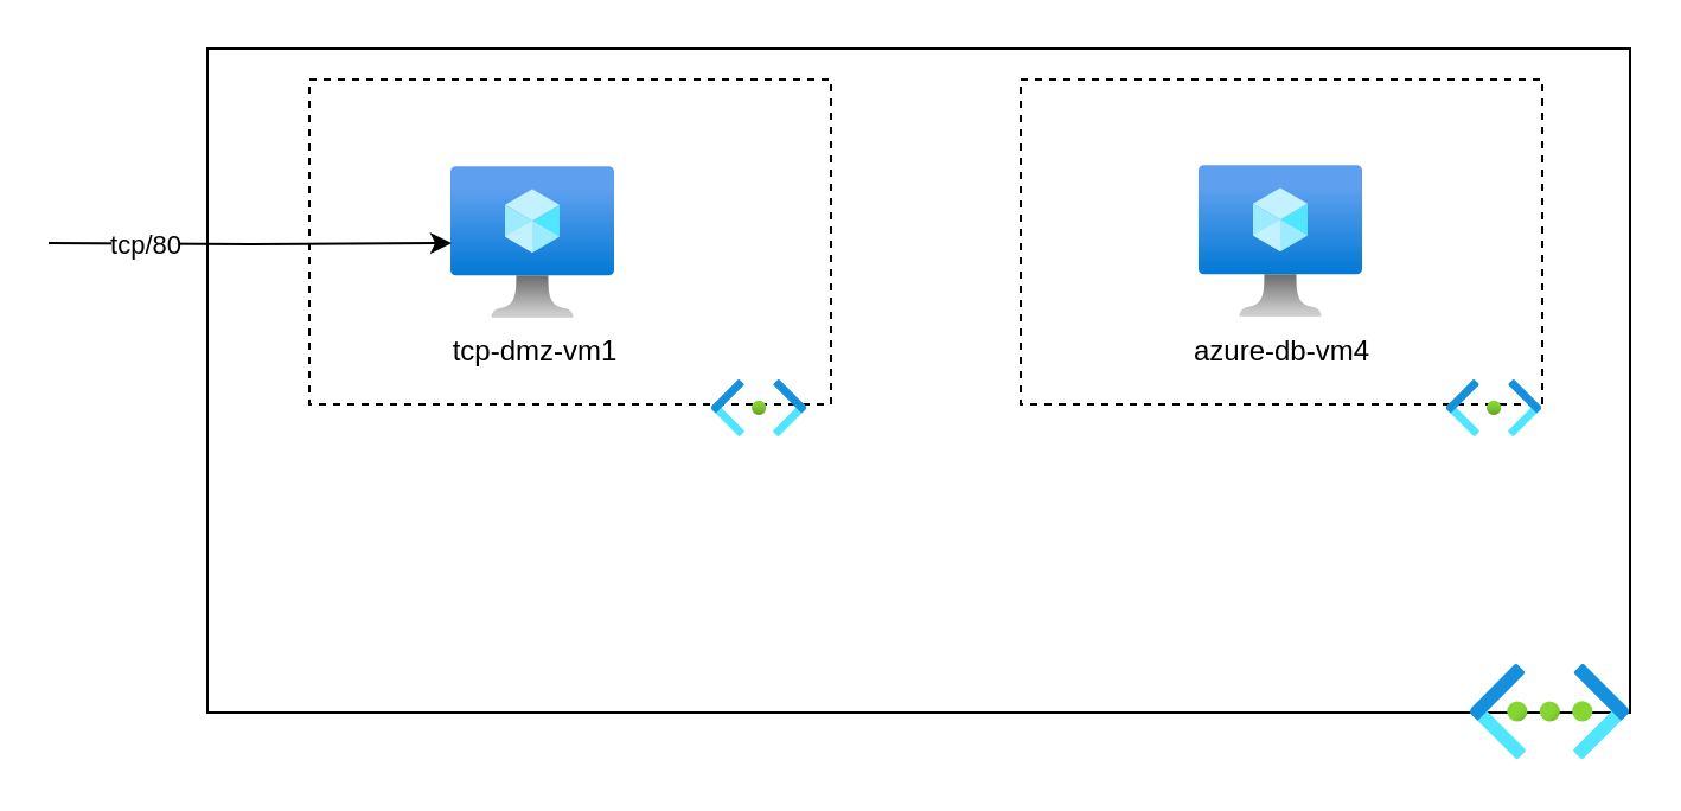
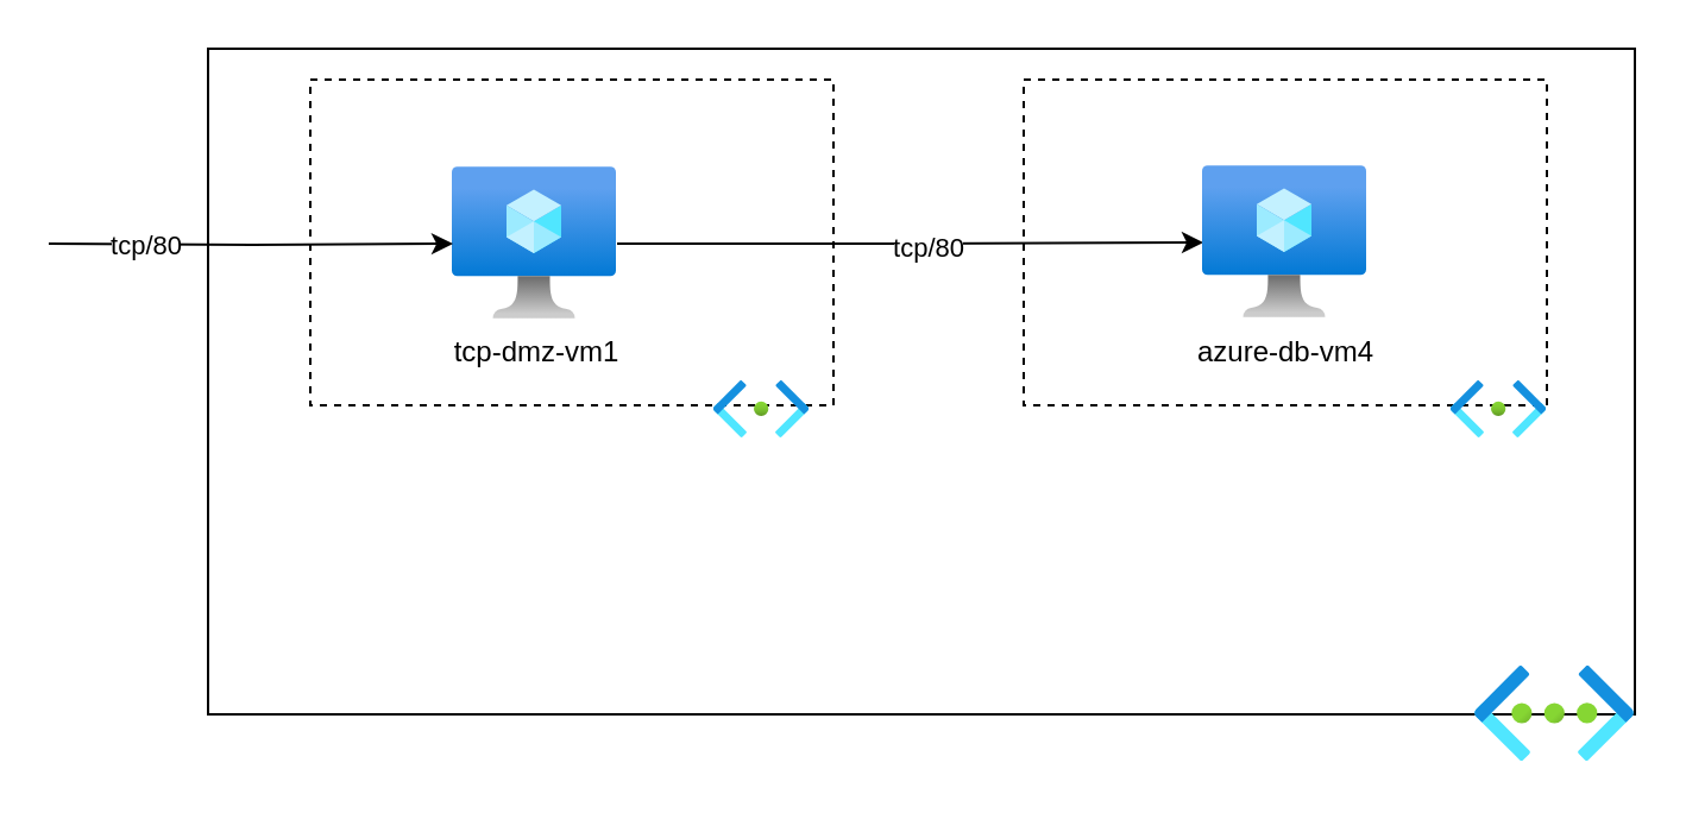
  <mxCell id="0" />
  <mxCell id="1" parent="0" />
  <mxCell id="2" value="" style="rounded=0;whiteSpace=wrap;html=1;" vertex="1" parent="1"><mxGeometry x="87" y="20" width="600" height="280" as="geometry" /></mxCell>
  <mxCell id="3" value="" style="image;aspect=fixed;html=1;points=[];align=center;fontSize=12;image=img/lib/azure2/networking/Virtual_Networks.svg;" vertex="1" parent="1"><mxGeometry x="620" y="280" width="67" height="40" as="geometry" /></mxCell>
  <mxCell id="4" value="" style="rounded=0;whiteSpace=wrap;html=1;dashed=1;" vertex="1" parent="1"><mxGeometry x="130" y="33" width="220" height="137" as="geometry" /></mxCell>
  <mxCell id="5" value="" style="rounded=0;whiteSpace=wrap;html=1;dashed=1;" vertex="1" parent="1"><mxGeometry x="430" y="33" width="220" height="137" as="geometry" /></mxCell>
+ <mxCell id="6" style="edgeStyle=orthogonalEdgeStyle;rounded=0;orthogonalLoop=1;jettySize=auto;html=1;" edge="1" parent="1" source="8" target="9"><mxGeometry relative="1" as="geometry" /></mxCell>
+ <mxCell id="7" value="tcp/80" style="edgeLabel;html=1;align=center;verticalAlign=middle;resizable=0;points=[];" vertex="1" connectable="0" parent="6"><mxGeometry x="0.057" y="-2" relative="1" as="geometry"><mxPoint as="offset" /></mxGeometry></mxCell>
  <mxCell id="8" value="tcp-dmz-vm1" style="image;aspect=fixed;html=1;points=[];align=center;fontSize=12;image=img/lib/azure2/compute/Virtual_Machine.svg;" vertex="1" parent="1"><mxGeometry x="190" y="70" width="69" height="64" as="geometry" /></mxCell>
  <mxCell id="9" value="azure-db-vm4" style="image;aspect=fixed;html=1;points=[];align=center;fontSize=12;image=img/lib/azure2/compute/Virtual_Machine.svg;" vertex="1" parent="1"><mxGeometry x="505.5" y="69.5" width="69" height="64" as="geometry" /></mxCell>
  <mxCell id="10" value="" style="image;aspect=fixed;html=1;points=[];align=center;fontSize=12;image=img/lib/azure2/networking/Subnet.svg;" vertex="1" parent="1"><mxGeometry x="300" y="160" width="40" height="23.95" as="geometry" /></mxCell>
  <mxCell id="11" value="" style="image;aspect=fixed;html=1;points=[];align=center;fontSize=12;image=img/lib/azure2/networking/Subnet.svg;" vertex="1" parent="1"><mxGeometry x="610" y="160" width="40" height="23.95" as="geometry" /></mxCell>
  <mxCell id="12" style="edgeStyle=orthogonalEdgeStyle;rounded=0;orthogonalLoop=1;jettySize=auto;html=1;" edge="1" parent="1" target="8"><mxGeometry relative="1" as="geometry"><mxPoint x="20" y="102" as="sourcePoint" /><mxPoint x="167" y="101" as="targetPoint" /></mxGeometry></mxCell>
  <mxCell id="13" value="tcp/80" style="edgeLabel;html=1;align=center;verticalAlign=middle;resizable=0;points=[];" vertex="1" connectable="0" parent="12"><mxGeometry x="0.261" y="-2" relative="1" as="geometry"><mxPoint x="-67" y="-2" as="offset" /></mxGeometry></mxCell>
